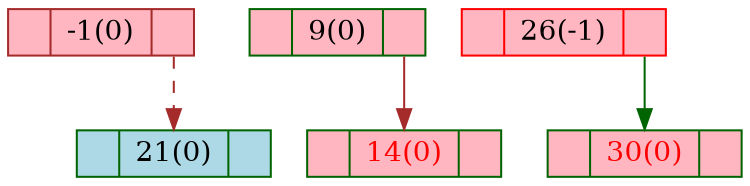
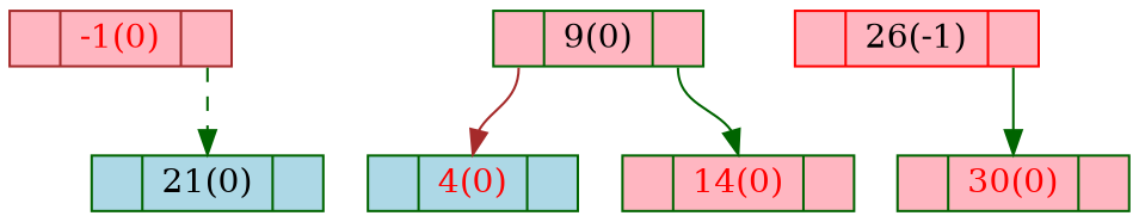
  digraph {
    node [color=darkgreen fillcolor=lightpink shape=record style=filled]
    edge [color=brown headport=D style=solid tailport=R]
-   n1 [color=brown height=.1 label="<L> |<D> -1(0)|<R> "]
+   n1 [color=brown height=.1 label="<L> |<D> -1(0)|<R> " fontcolor=red]
    n2 [fillcolor=lightblue height=.1 label="<L> |<D> 21(0)|<R> "]
    n3 [height=.1 label="<L> |<D> 9(0)|<R> "]
+   n4 [fillcolor=lightblue fontcolor=red height=.1 label="<L> |<D> 4(0)|<R> "]
    n5 [fontcolor=red height=.1 label="<L> |<D> 14(0)|<R> "]
    n6 [color=red height=.1 label="<L> |<D> 26(-1)|<R> "]
    n7 [fontcolor=red height=.1 label="<L> |<D> 30(0)|<R> "]
-   n1 -> n2 [style=dashed]
-   n3 -> n5
+   n1 -> n2 [color=darkgreen style=dashed]
+   n3 -> n4 [tailport=L]
+   n3 -> n5 [color=darkgreen]
    n6 -> n7 [color=darkgreen]
  }
